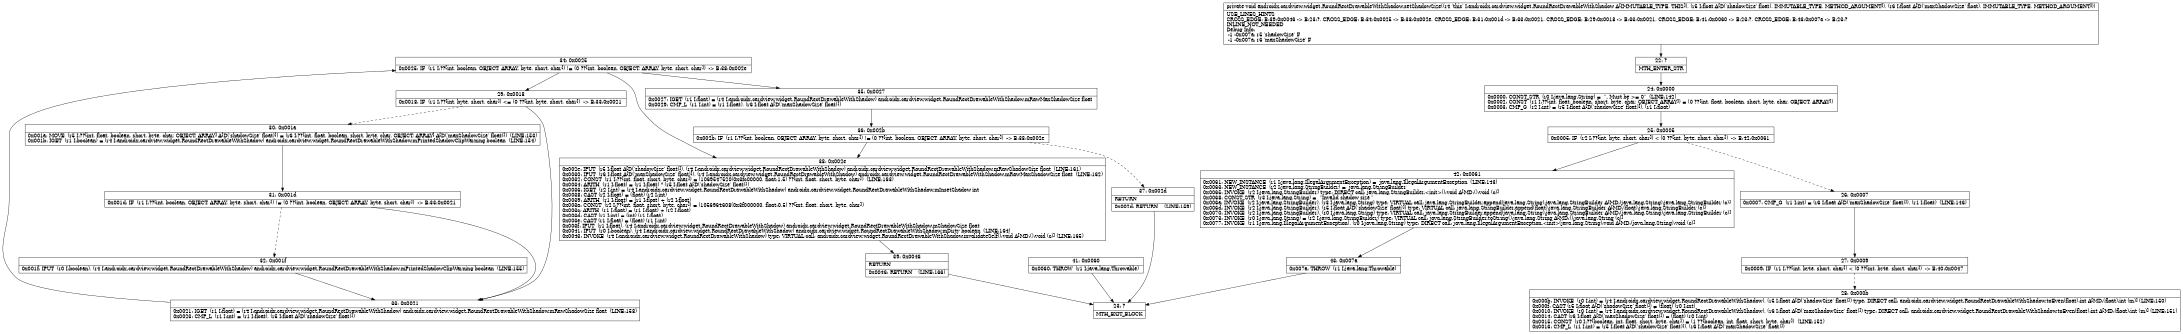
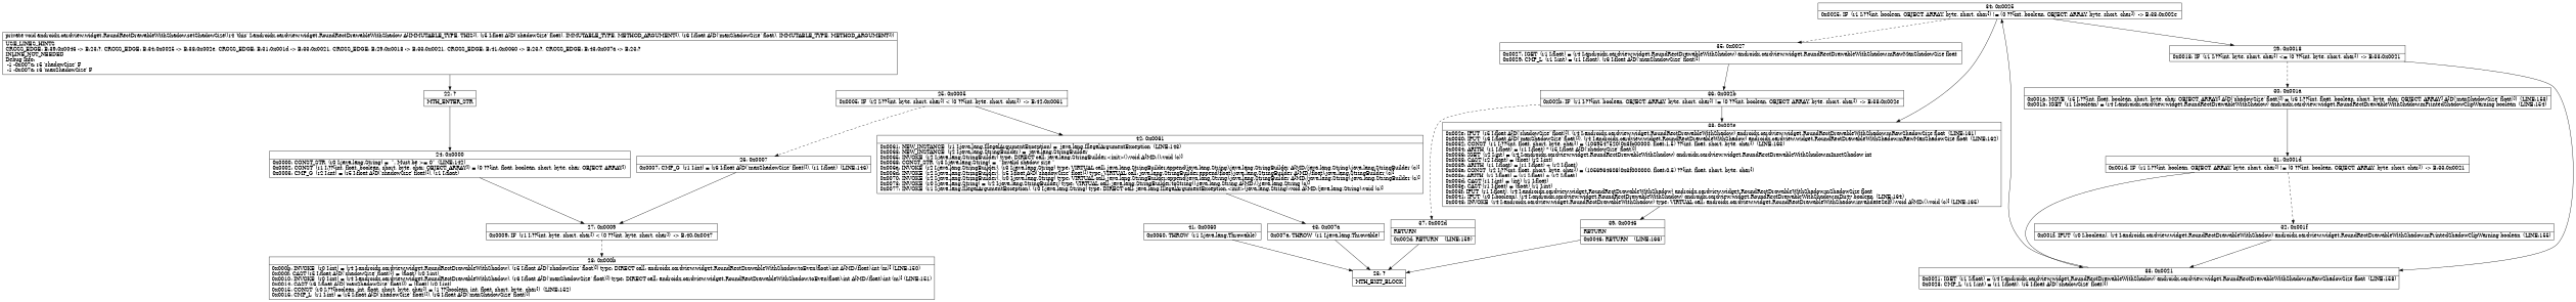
  digraph {
    node [shape=record]
    n1 [label="{22\:\ ?|MTH_ENTER_STR\l}"]
    n2 [label="{24\:\ 0x0000|0x0000: CONST_STR  (r0 I:java.lang.String) =  \". Must be \>= 0\"  (LINE:142)\l0x0002: CONST  (r1 I:??[int, float, boolean, short, byte, char, OBJECT, ARRAY]) = (0 ??[int, float, boolean, short, byte, char, OBJECT, ARRAY]) \l0x0003: CMP_G  (r2 I:int) = (r5 I:float A[D('shadowSize' float)]), (r1 I:float) \l}"]
    n3 [label="{25\:\ 0x0005|0x0005: IF  (r2 I:??[int, byte, short, char]) \< (0 ??[int, byte, short, char])  \-\> B:42:0x0061 \l}"]
    n4 [label="{26\:\ 0x0007|0x0007: CMP_G  (r1 I:int) = (r6 I:float A[D('maxShadowSize' float)]), (r1 I:float)  (LINE:146)\l}"]
    n5 [label="{42\:\ 0x0061|0x0061: NEW_INSTANCE  (r1 I:java.lang.IllegalArgumentException) =  java.lang.IllegalArgumentException  (LINE:143)\l0x0063: NEW_INSTANCE  (r2 I:java.lang.StringBuilder) =  java.lang.StringBuilder \l0x0065: INVOKE  (r2 I:java.lang.StringBuilder) type: DIRECT call: java.lang.StringBuilder.\<init\>():void A[MD:():void (c)]\l0x0068: CONST_STR  (r3 I:java.lang.String) =  \"Invalid shadow size \" \l0x006a: INVOKE  (r2 I:java.lang.StringBuilder), (r3 I:java.lang.String) type: VIRTUAL call: java.lang.StringBuilder.append(java.lang.String):java.lang.StringBuilder A[MD:(java.lang.String):java.lang.StringBuilder (c)]\l0x006d: INVOKE  (r2 I:java.lang.StringBuilder), (r5 I:float A[D('shadowSize' float)]) type: VIRTUAL call: java.lang.StringBuilder.append(float):java.lang.StringBuilder A[MD:(float):java.lang.StringBuilder (c)]\l0x0070: INVOKE  (r2 I:java.lang.StringBuilder), (r0 I:java.lang.String) type: VIRTUAL call: java.lang.StringBuilder.append(java.lang.String):java.lang.StringBuilder A[MD:(java.lang.String):java.lang.StringBuilder (c)]\l0x0073: INVOKE  (r0 I:java.lang.String) = (r2 I:java.lang.StringBuilder) type: VIRTUAL call: java.lang.StringBuilder.toString():java.lang.String A[MD:():java.lang.String (c)]\l0x0077: INVOKE  (r1 I:java.lang.IllegalArgumentException), (r0 I:java.lang.String) type: DIRECT call: java.lang.IllegalArgumentException.\<init\>(java.lang.String):void A[MD:(java.lang.String):void (c)]\l}"]
    n6 [label="{27\:\ 0x0009|0x0009: IF  (r1 I:??[int, byte, short, char]) \< (0 ??[int, byte, short, char])  \-\> B:40:0x0047 \l}"]
    n7 [label="{43\:\ 0x007a|0x007a: THROW  (r1 I:java.lang.Throwable) \l}"]
    n8 [label="{28\:\ 0x000b|0x000b: INVOKE  (r0 I:int) = (r4 I:androidx.cardview.widget.RoundRectDrawableWithShadow), (r5 I:float A[D('shadowSize' float)]) type: DIRECT call: androidx.cardview.widget.RoundRectDrawableWithShadow.toEven(float):int A[MD:(float):int (m)] (LINE:150)\l0x000f: CAST (r5 I:float A[D('shadowSize' float)]) = (float) (r0 I:int) \l0x0010: INVOKE  (r0 I:int) = (r4 I:androidx.cardview.widget.RoundRectDrawableWithShadow), (r6 I:float A[D('maxShadowSize' float)]) type: DIRECT call: androidx.cardview.widget.RoundRectDrawableWithShadow.toEven(float):int A[MD:(float):int (m)] (LINE:151)\l0x0014: CAST (r6 I:float A[D('maxShadowSize' float)]) = (float) (r0 I:int) \l0x0015: CONST  (r0 I:??[boolean, int, float, short, byte, char]) = (1 ??[boolean, int, float, short, byte, char])  (LINE:152)\l0x0016: CMP_L  (r1 I:int) = (r5 I:float A[D('shadowSize' float)]), (r6 I:float A[D('maxShadowSize' float)]) \l}"]
    n9 [label="{29\:\ 0x0018|0x0018: IF  (r1 I:??[int, byte, short, char]) \<= (0 ??[int, byte, short, char])  \-\> B:33:0x0021 \l}"]
    n10 [label="{30\:\ 0x001a|0x001a: MOVE  (r5 I:??[int, float, boolean, short, byte, char, OBJECT, ARRAY] A[D('shadowSize' float)]) = (r6 I:??[int, float, boolean, short, byte, char, OBJECT, ARRAY] A[D('maxShadowSize' float)])  (LINE:153)\l0x001b: IGET  (r1 I:boolean) = (r4 I:androidx.cardview.widget.RoundRectDrawableWithShadow) androidx.cardview.widget.RoundRectDrawableWithShadow.mPrintedShadowClipWarning boolean  (LINE:154)\l}"]
    n11 [label="{33\:\ 0x0021|0x0021: IGET  (r1 I:float) = (r4 I:androidx.cardview.widget.RoundRectDrawableWithShadow) androidx.cardview.widget.RoundRectDrawableWithShadow.mRawShadowSize float  (LINE:158)\l0x0023: CMP_L  (r1 I:int) = (r1 I:float), (r5 I:float A[D('shadowSize' float)]) \l}"]
    n12 [label="{31\:\ 0x001d|0x001d: IF  (r1 I:??[int, boolean, OBJECT, ARRAY, byte, short, char]) != (0 ??[int, boolean, OBJECT, ARRAY, byte, short, char])  \-\> B:33:0x0021 \l}"]
    n13 [label="{34\:\ 0x0025|0x0025: IF  (r1 I:??[int, boolean, OBJECT, ARRAY, byte, short, char]) != (0 ??[int, boolean, OBJECT, ARRAY, byte, short, char])  \-\> B:38:0x002e \l}"]
    n14 [label="{32\:\ 0x001f|0x001f: IPUT  (r0 I:boolean), (r4 I:androidx.cardview.widget.RoundRectDrawableWithShadow) androidx.cardview.widget.RoundRectDrawableWithShadow.mPrintedShadowClipWarning boolean  (LINE:155)\l}"]
    n15 [label="{35\:\ 0x0027|0x0027: IGET  (r1 I:float) = (r4 I:androidx.cardview.widget.RoundRectDrawableWithShadow) androidx.cardview.widget.RoundRectDrawableWithShadow.mRawMaxShadowSize float \l0x0029: CMP_L  (r1 I:int) = (r1 I:float), (r6 I:float A[D('maxShadowSize' float)]) \l}"]
    n16 [label="{38\:\ 0x002e|0x002e: IPUT  (r5 I:float A[D('shadowSize' float)]), (r4 I:androidx.cardview.widget.RoundRectDrawableWithShadow) androidx.cardview.widget.RoundRectDrawableWithShadow.mRawShadowSize float  (LINE:161)\l0x0030: IPUT  (r6 I:float A[D('maxShadowSize' float)]), (r4 I:androidx.cardview.widget.RoundRectDrawableWithShadow) androidx.cardview.widget.RoundRectDrawableWithShadow.mRawMaxShadowSize float  (LINE:162)\l0x0032: CONST  (r1 I:??[int, float, short, byte, char]) = (1069547520(0x3fc00000, float:1.5) ??[int, float, short, byte, char])  (LINE:163)\l0x0034: ARITH  (r1 I:float) = (r1 I:float) * (r5 I:float A[D('shadowSize' float)]) \l0x0036: IGET  (r2 I:int) = (r4 I:androidx.cardview.widget.RoundRectDrawableWithShadow) androidx.cardview.widget.RoundRectDrawableWithShadow.mInsetShadow int \l0x0038: CAST (r2 I:float) = (float) (r2 I:int) \l0x0039: ARITH  (r1 I:float) = (r1 I:float) + (r2 I:float) \l0x003a: CONST  (r2 I:??[int, float, short, byte, char]) = (1056964608(0x3f000000, float:0.5) ??[int, float, short, byte, char]) \l0x003c: ARITH  (r1 I:float) = (r1 I:float) + (r2 I:float) \l0x003d: CAST (r1 I:int) = (int) (r1 I:float) \l0x003e: CAST (r1 I:float) = (float) (r1 I:int) \l0x003f: IPUT  (r1 I:float), (r4 I:androidx.cardview.widget.RoundRectDrawableWithShadow) androidx.cardview.widget.RoundRectDrawableWithShadow.mShadowSize float \l0x0041: IPUT  (r0 I:boolean), (r4 I:androidx.cardview.widget.RoundRectDrawableWithShadow) androidx.cardview.widget.RoundRectDrawableWithShadow.mDirty boolean  (LINE:164)\l0x0043: INVOKE  (r4 I:androidx.cardview.widget.RoundRectDrawableWithShadow) type: VIRTUAL call: androidx.cardview.widget.RoundRectDrawableWithShadow.invalidateSelf():void A[MD:():void (c)] (LINE:165)\l}"]
    n17 [label="{36\:\ 0x002b|0x002b: IF  (r1 I:??[int, boolean, OBJECT, ARRAY, byte, short, char]) != (0 ??[int, boolean, OBJECT, ARRAY, byte, short, char])  \-\> B:38:0x002e \l}"]
    n18 [label="{39\:\ 0x0046|RETURN\l|0x0046: RETURN    (LINE:166)\l}"]
    n19 [label="{37\:\ 0x002d|RETURN\l|0x002d: RETURN    (LINE:159)\l}"]
    n20 [label="{23\:\ ?|MTH_EXIT_BLOCK\l}"]
    n21 [label="{41\:\ 0x0060|0x0060: THROW  (r1 I:java.lang.Throwable) \l}"]
    n22 [label="{private void androidx.cardview.widget.RoundRectDrawableWithShadow.setShadowSize((r4 'this' I:androidx.cardview.widget.RoundRectDrawableWithShadow A[IMMUTABLE_TYPE, THIS]), (r5 I:float A[D('shadowSize' float), IMMUTABLE_TYPE, METHOD_ARGUMENT]), (r6 I:float A[D('maxShadowSize' float), IMMUTABLE_TYPE, METHOD_ARGUMENT]))  | USE_LINES_HINTS\lCROSS_EDGE: B:39:0x0046 \-\> B:23:?, CROSS_EDGE: B:34:0x0025 \-\> B:38:0x002e, CROSS_EDGE: B:31:0x001d \-\> B:33:0x0021, CROSS_EDGE: B:29:0x0018 \-\> B:33:0x0021, CROSS_EDGE: B:41:0x0060 \-\> B:23:?, CROSS_EDGE: B:43:0x007a \-\> B:23:?\lINLINE_NOT_NEEDED\lDebug Info:\l  \-1 \-0x007a: r5 'shadowSize' F\l  \-1 \-0x007a: r6 'maxShadowSize' F\l}"]
    n1 -> n2
-   n2 -> n3
+   n2 -> n6
    n3 -> n4 [style=dashed]
    n3 -> n5
    n4 -> n6
    n5 -> n7
    n6 -> n8 [style=dashed]
    n7 -> n20
    n9 -> n10 [style=dashed]
    n9 -> n11
    n10 -> n12
    n11 -> n13
    n12 -> n11
    n12 -> n14 [style=dashed]
    n13 -> n9
-   n13 -> n15 [style=solid]
+   n13 -> n15 [style=dashed]
    n13 -> n16
    n14 -> n11
    n15 -> n17
    n16 -> n18
    n17 -> n16
    n17 -> n19 [style=dashed]
    n18 -> n20
    n19 -> n20
    n21 -> n20
    n22 -> n1
  }
